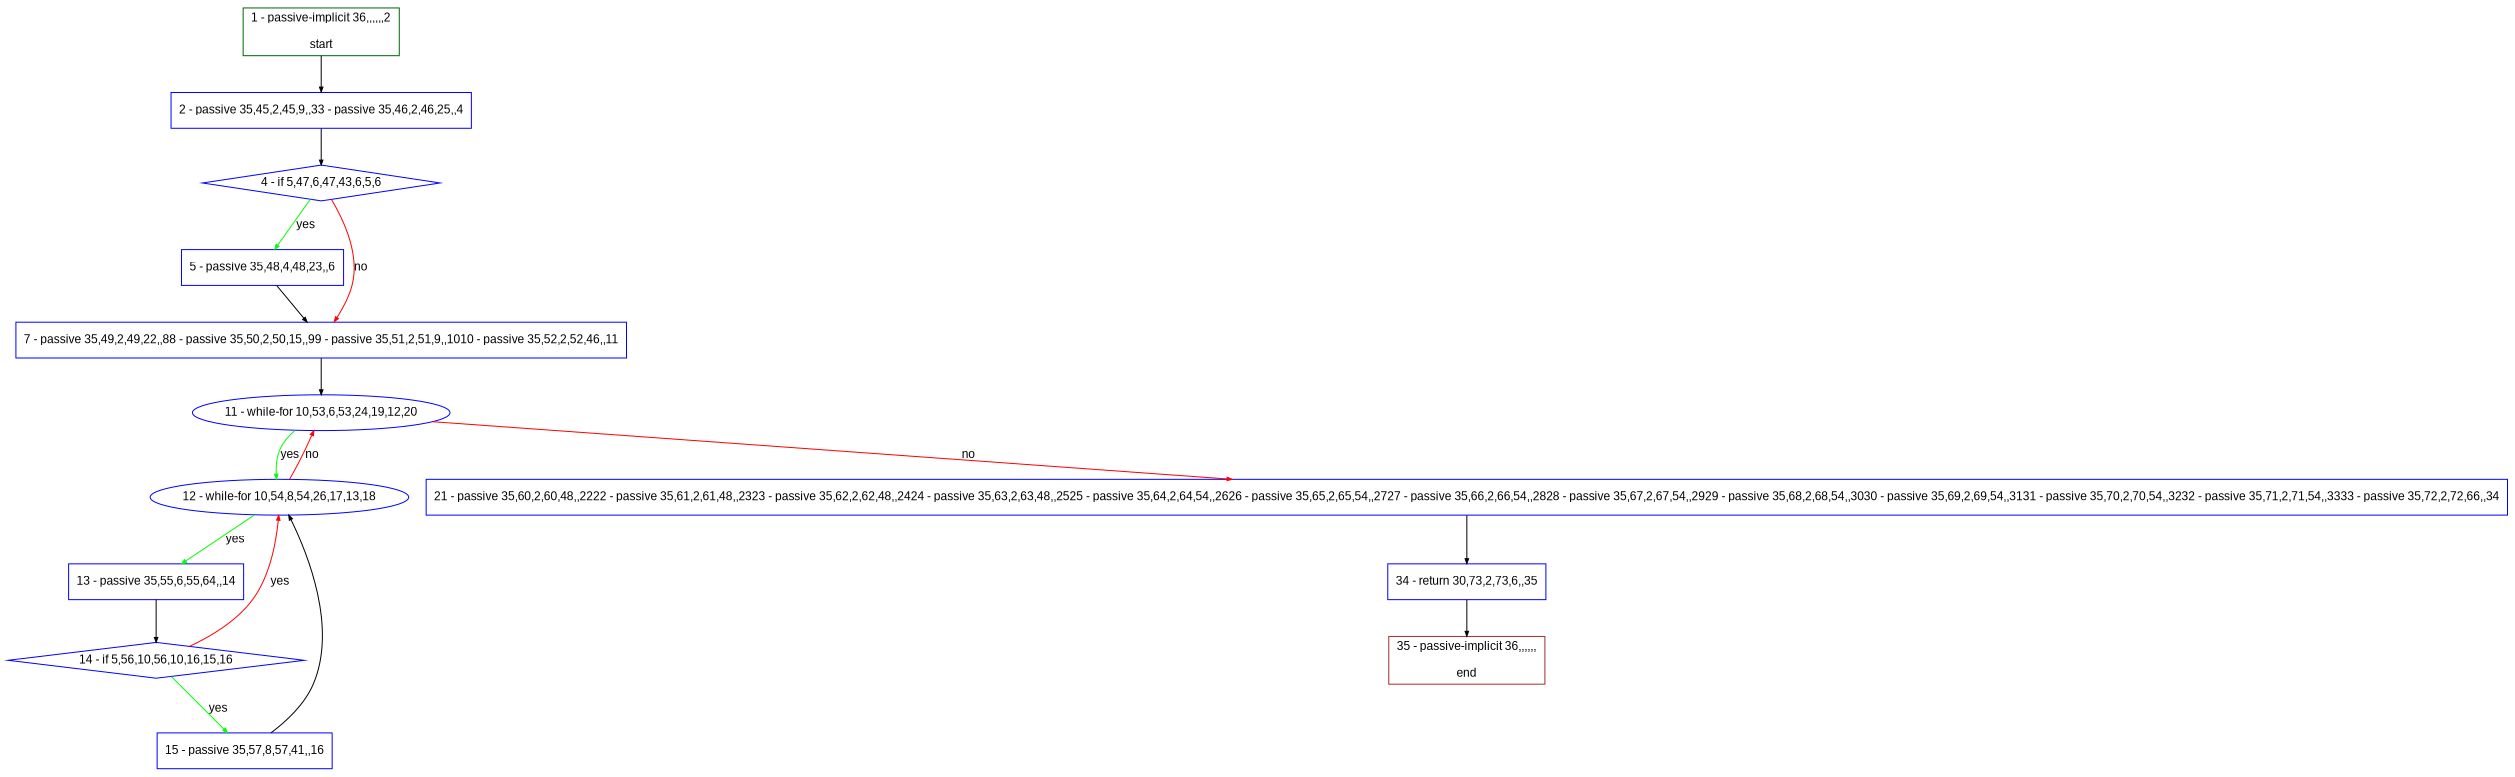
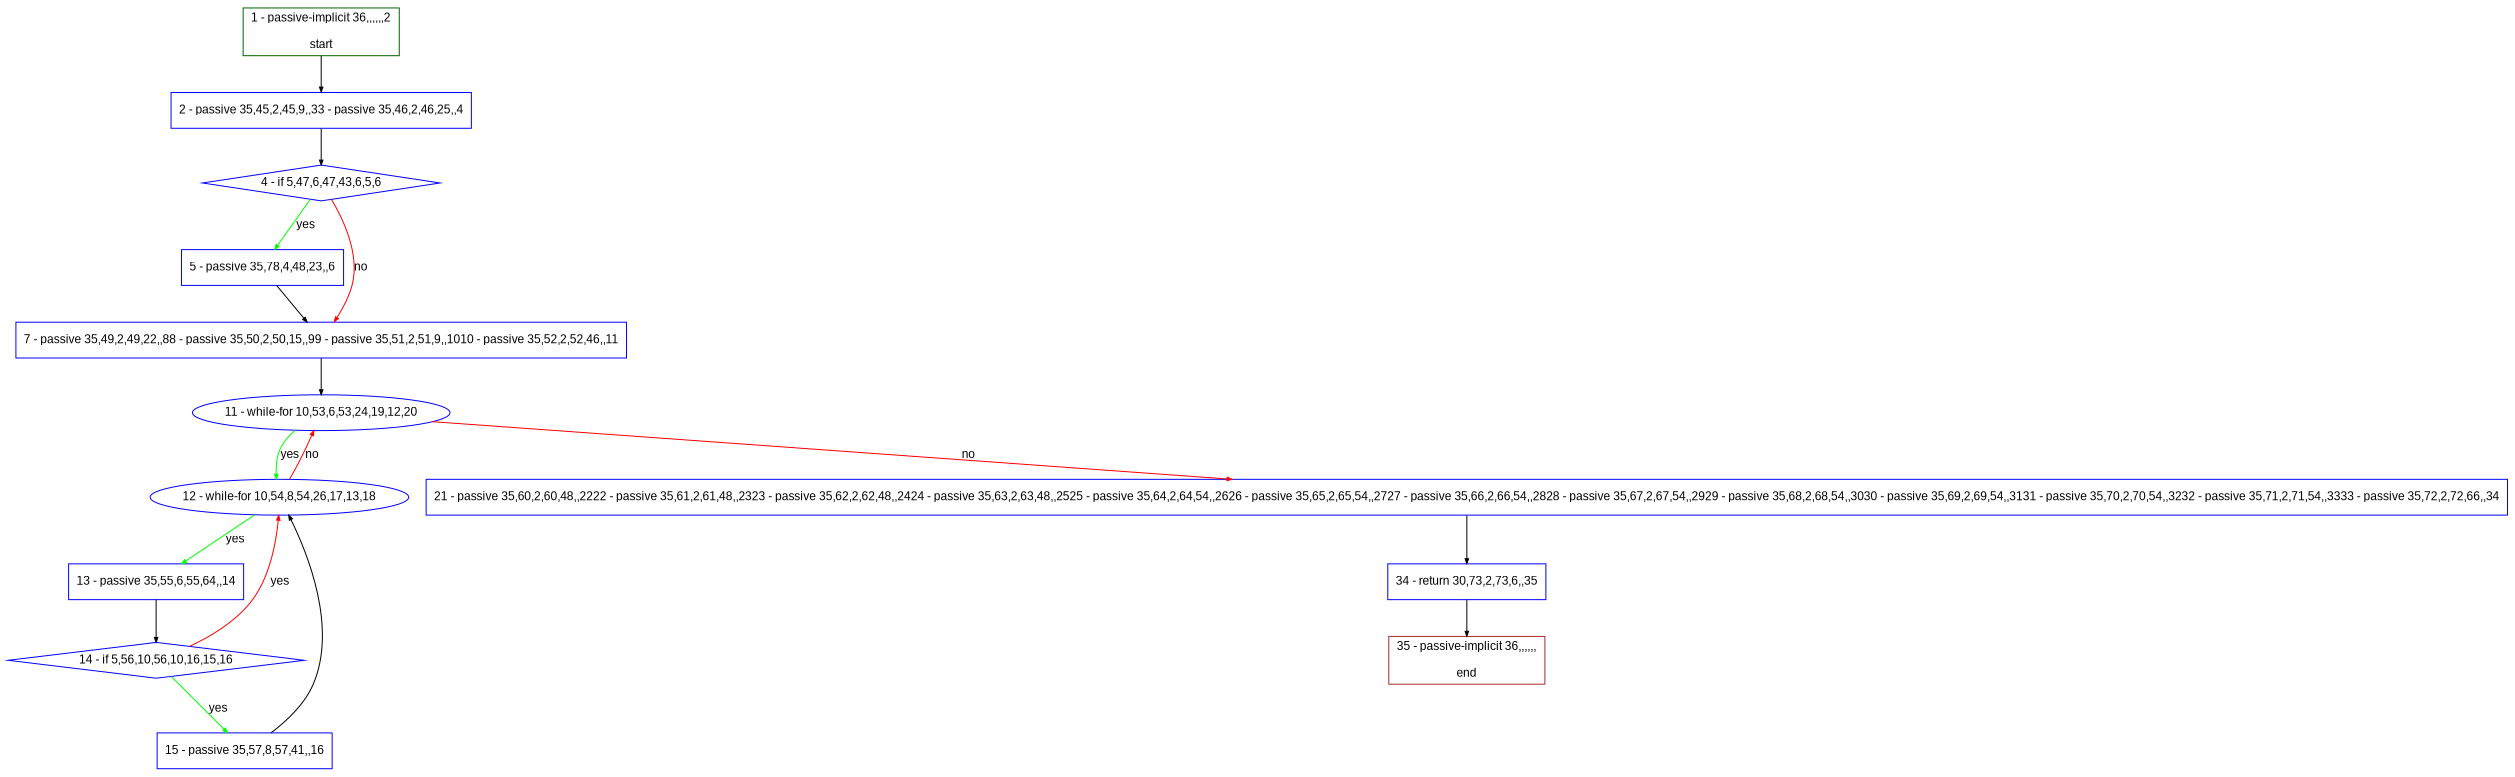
  digraph {
    bgcolor=white
    compound=true
    fillcolor="#FFFFCC"
    fontname=Arial
    fontsize=12
    pack=true
    packmode=clust
    style="rounded,filled"
    node [color="#0000ff" compound=true fillcolor="#ffffff" fixedsize=false fontname=Arial fontsize=12 node_initialized=no shape=box style=filled]
    edge [arrowhead=normal arrowsize=0.5 arrowtail=none color="#000000" compound=true dir=forward fontcolor=black fontname=Arial fontsize=12]
    n1 [label="2 - passive 35,45,2,45,9,,33 - passive 35,46,2,46,25,,4"]
    n2 [label="4 - if 5,47,6,47,43,6,5,6" shape=diamond]
-   n3 [label="5 - passive 35,48,4,48,23,,6"]
+   n3 [label="5 - passive 35,78,4,48,23,,6"]
    n4 [label="7 - passive 35,49,2,49,22,,88 - passive 35,50,2,50,15,,99 - passive 35,51,2,51,9,,1010 - passive 35,52,2,52,46,,11"]
    n5 [color="#006400" label="1 - passive-implicit 36,,,,,,2\n\nstart"]
    n6 [label="11 - while-for 10,53,6,53,24,19,12,20" shape=oval]
    n7 [label="12 - while-for 10,54,8,54,26,17,13,18" shape=oval]
    n8 [label="21 - passive 35,60,2,60,48,,2222 - passive 35,61,2,61,48,,2323 - passive 35,62,2,62,48,,2424 - passive 35,63,2,63,48,,2525 - passive 35,64,2,64,54,,2626 - passive 35,65,2,65,54,,2727 - passive 35,66,2,66,54,,2828 - passive 35,67,2,67,54,,2929 - passive 35,68,2,68,54,,3030 - passive 35,69,2,69,54,,3131 - passive 35,70,2,70,54,,3232 - passive 35,71,2,71,54,,3333 - passive 35,72,2,72,66,,34"]
    n9 [label="13 - passive 35,55,6,55,64,,14"]
    n10 [label="34 - return 30,73,2,73,6,,35"]
    n11 [label="14 - if 5,56,10,56,10,16,15,16" shape=diamond]
    n12 [color="#a52a2a" label="35 - passive-implicit 36,,,,,,\n\nend"]
    n13 [label="15 - passive 35,57,8,57,41,,16"]
    n1 -> n2
    n2 -> n3 [color="#00ff00" label=yes]
    n2 -> n4 [color="#ff0000" label=no]
    n3 -> n4
    n4 -> n6
    n5 -> n1
    n6 -> n7 [color="#00ff00" label=yes]
    n6 -> n8 [color="#ff0000" label=no]
    n7 -> n6 [color="#ff0000" label=no]
    n7 -> n9 [color="#00ff00" label=yes]
    n8 -> n10
    n9 -> n11
    n10 -> n12
    n11 -> n7 [color="#ff0000" label=yes]
    n11 -> n13 [color="#00ff00" label=yes]
    n13 -> n7
  }
